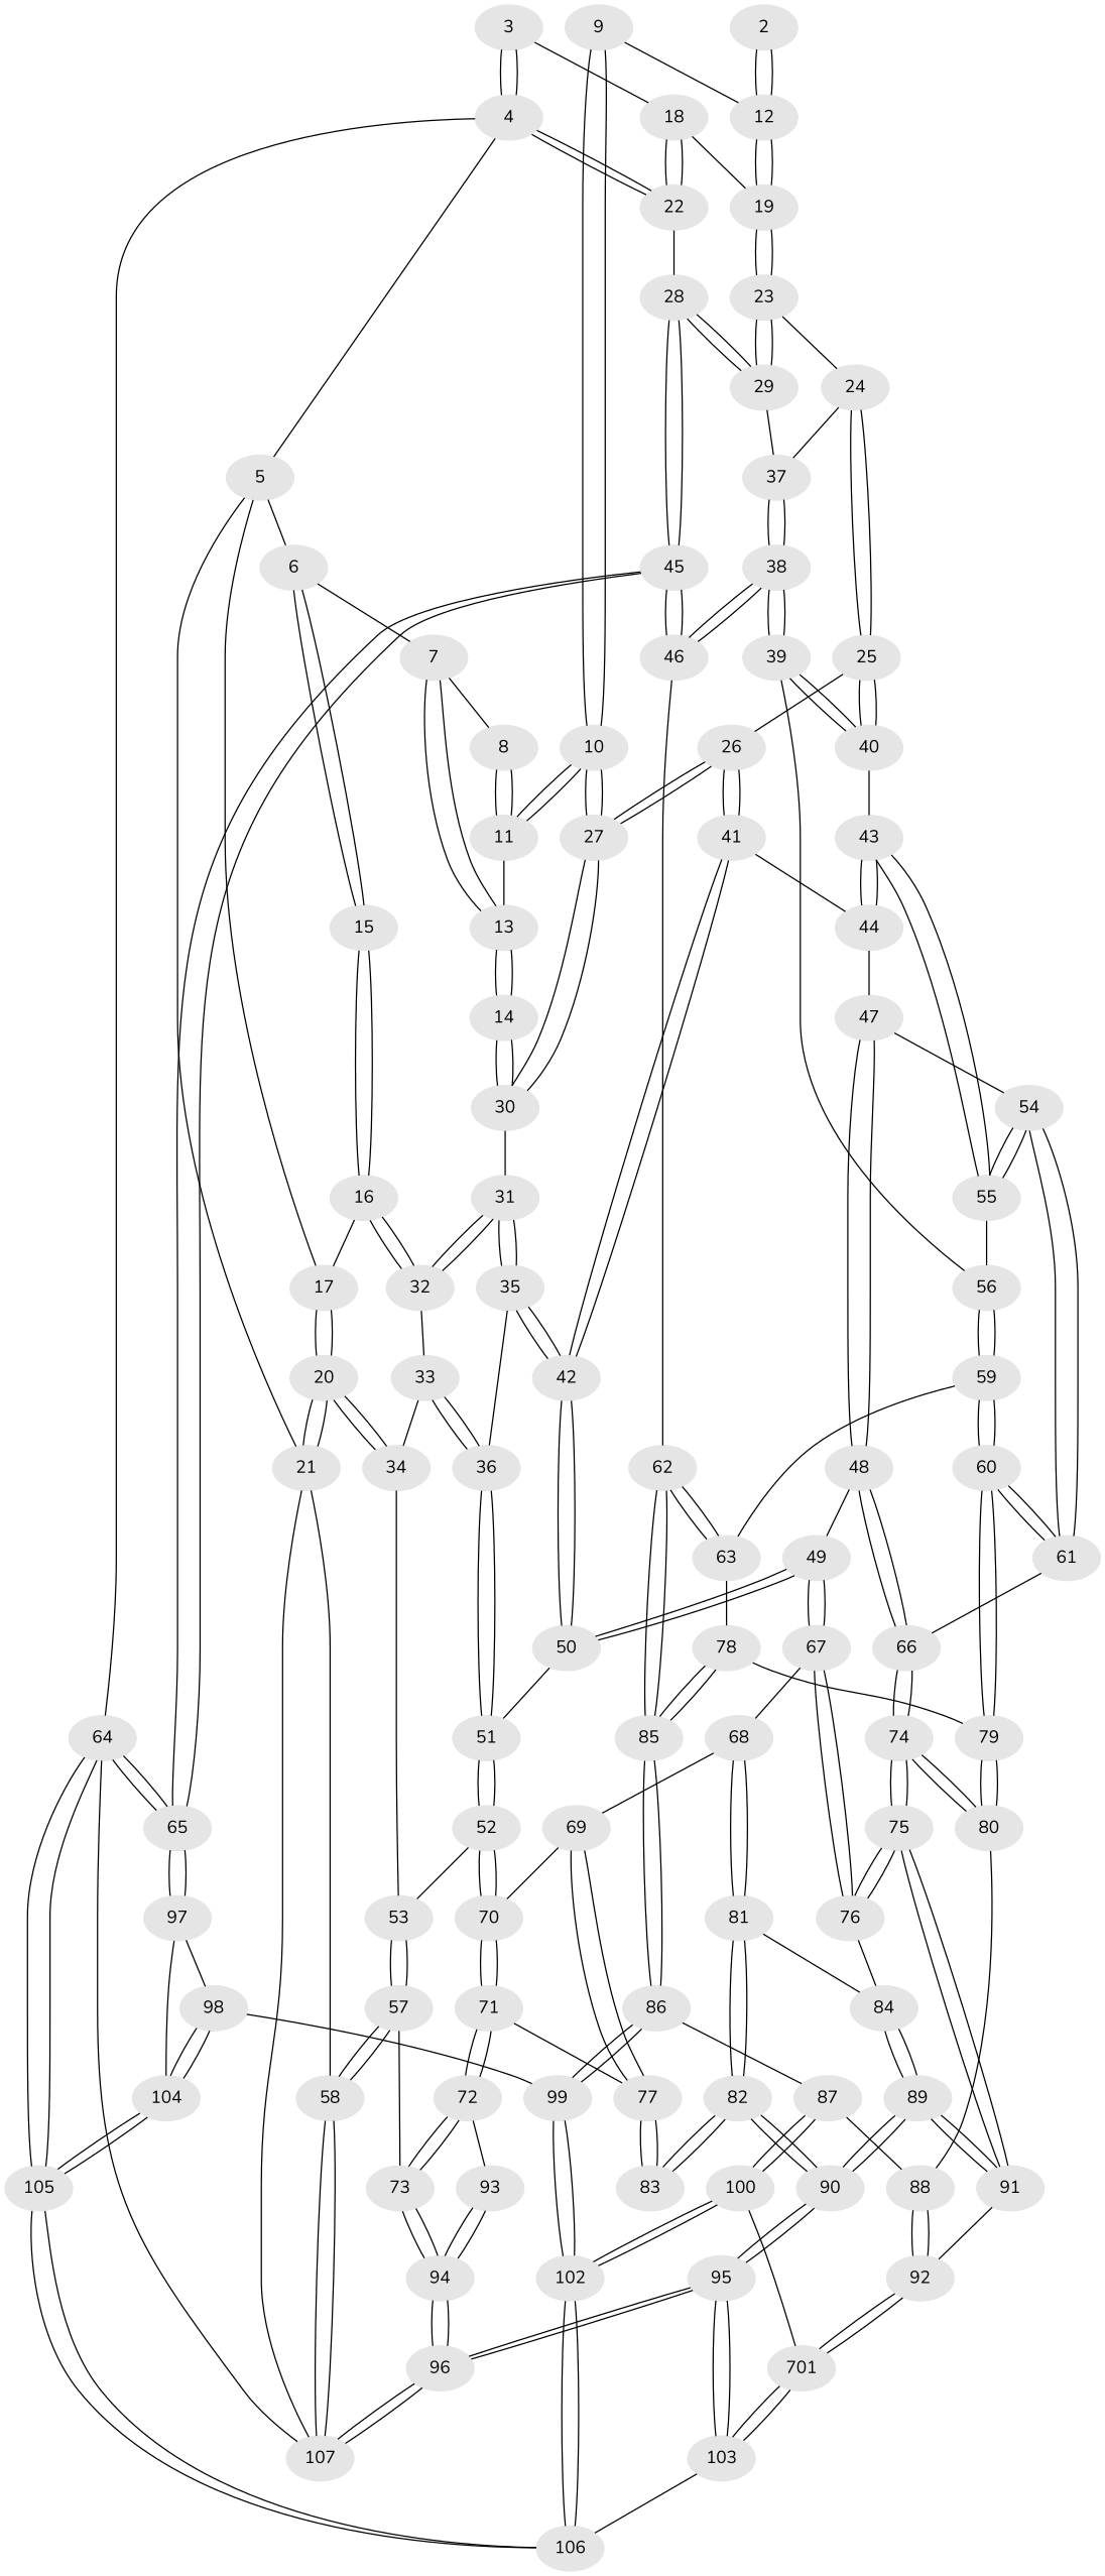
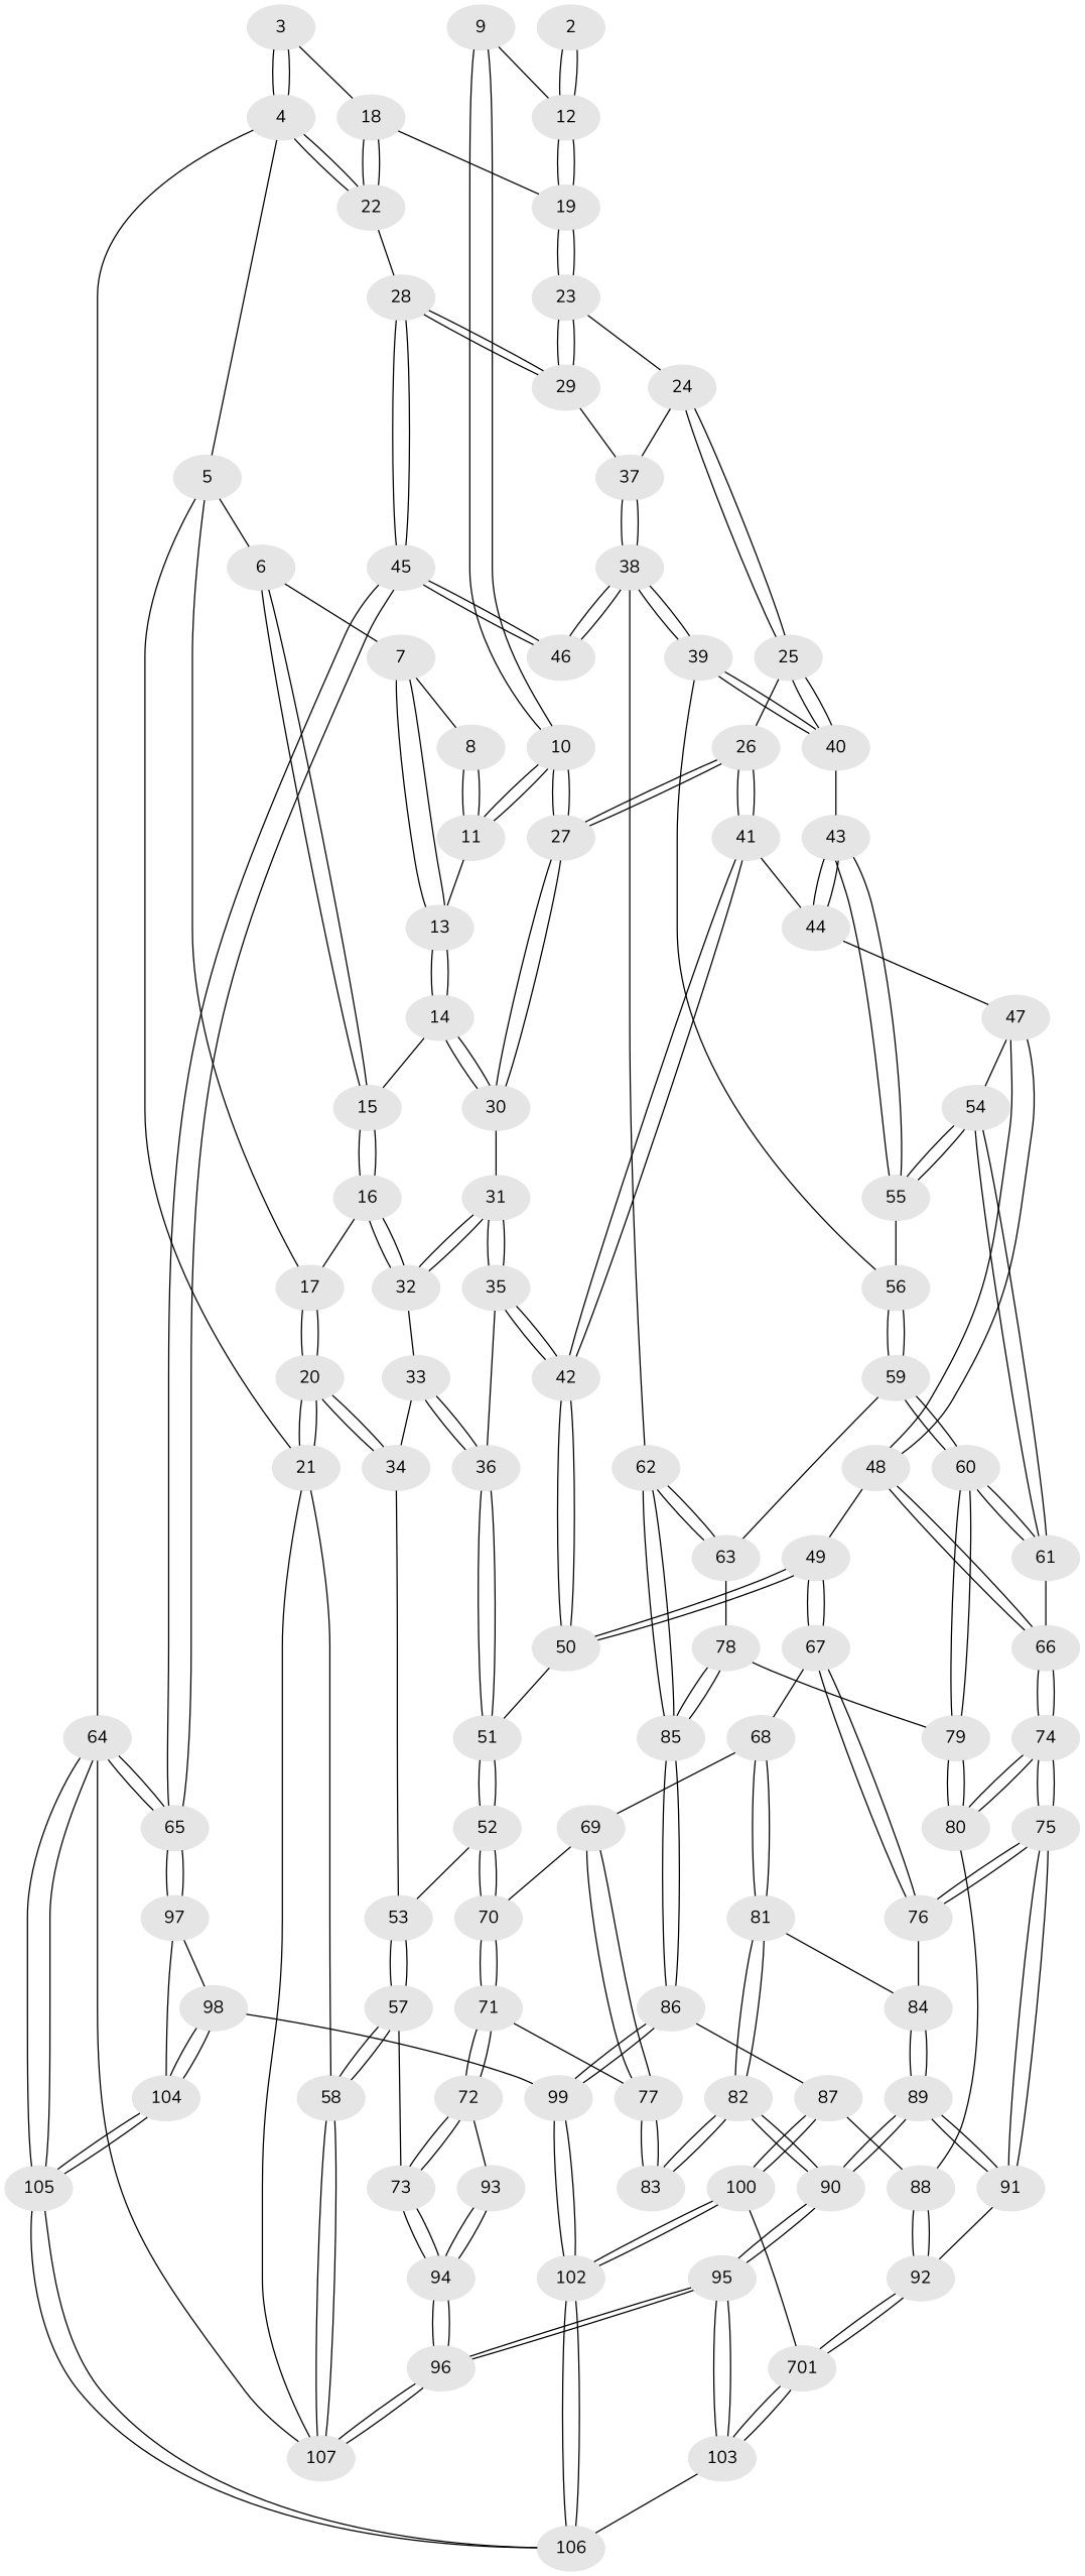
  graph {
    fontname=Nunito
    node [color=gray90 fontname=Nunito style=filled]
    edge [fontname=Nunito]
    2
    12
    9
    10
    3
    4
    18
    19
    5
    22
    64
    6
    17
    21
    28
    107
    65
    105
    7
    15
    20
    58
    8
    13
    16
    11
    14
    27
    30
    23
    31
    32
    33
    34
    24
    29
    53
    45
    25
    37
    26
    40
    38
    41
    43
    42
    44
    46
    35
    36
    51
    57
    50
    52
    39
    56
    62
    59
    55
    47
    48
    54
    97
    63
    85
    49
    66
    61
    67
    74
    68
    76
    70
    71
    73
    60
    94
    79
    78
    80
    86
    106
    98
    104
    75
    69
    81
    84
    77
    82
    83
    72
    93
    96
    91
    88
    92
    89
    90
    95
    87
    99
    100
    102
    n105 [label=701]
    103
    2 -- 12
    2 -- 12
    12 -- 19
    12 -- 19
    9 -- 12
    9 -- 10
    9 -- 10
    10 -- 11
    10 -- 11
    10 -- 27
    10 -- 27
    3 -- 4
    3 -- 4
    3 -- 18
    4 -- 5
    4 -- 22
    4 -- 22
    4 -- 64
    18 -- 19
    18 -- 22
    18 -- 22
    19 -- 23
    19 -- 23
    5 -- 6
    5 -- 17
    5 -- 21
    22 -- 28
    64 -- 107
    64 -- 65
    64 -- 65
    64 -- 105
    64 -- 105
    6 -- 7
    6 -- 15
    6 -- 15
    17 -- 20
    17 -- 20
    21 -- 107
    21 -- 58
    28 -- 29
    28 -- 29
    28 -- 45
    28 -- 45
    65 -- 97
    65 -- 97
    105 -- 106
    105 -- 106
    7 -- 8
    7 -- 13
    7 -- 13
    15 -- 16
    15 -- 16
    20 -- 21
    20 -- 21
    20 -- 34
    20 -- 34
    58 -- 107
    58 -- 107
    8 -- 11
    8 -- 11
    13 -- 14
    13 -- 14
    16 -- 17
    16 -- 32
    16 -- 32
    11 -- 13
+   14 -- 15
    14 -- 30
    14 -- 30
    27 -- 30
    27 -- 30
    30 -- 31
    23 -- 24
    23 -- 29
    23 -- 29
    31 -- 32
    31 -- 32
    31 -- 35
    31 -- 35
    32 -- 33
    33 -- 34
    33 -- 36
    33 -- 36
    34 -- 53
    24 -- 25
    24 -- 25
    24 -- 37
    29 -- 37
    53 -- 57
    53 -- 57
    45 -- 65
    45 -- 65
    45 -- 46
    45 -- 46
    25 -- 26
    25 -- 40
    25 -- 40
    37 -- 38
    37 -- 38
    26 -- 27
    26 -- 27
    26 -- 41
    26 -- 41
    40 -- 43
    38 -- 46
    38 -- 46
    38 -- 39
    38 -- 39
    41 -- 42
    41 -- 42
    41 -- 44
    43 -- 44
    43 -- 44
    43 -- 55
    43 -- 55
    42 -- 50
    42 -- 50
    44 -- 47
-   46 -- 62
+   38 -- 62
    35 -- 42
    35 -- 42
    35 -- 36
    36 -- 51
    36 -- 51
    51 -- 52
    51 -- 52
    57 -- 58
    57 -- 58
    57 -- 73
    50 -- 51
    52 -- 53
    52 -- 70
    52 -- 70
    39 -- 40
    39 -- 40
    39 -- 56
    56 -- 59
    56 -- 59
    62 -- 63
    62 -- 63
    62 -- 85
    62 -- 85
    59 -- 63
    59 -- 60
    59 -- 60
    55 -- 56
    47 -- 48
    47 -- 48
    47 -- 54
    48 -- 49
    48 -- 66
    48 -- 66
    54 -- 55
    54 -- 55
    54 -- 61
    54 -- 61
    97 -- 98
    97 -- 104
    63 -- 78
    85 -- 86
    85 -- 86
    49 -- 50
    49 -- 50
    49 -- 67
    49 -- 67
    66 -- 74
    66 -- 74
    61 -- 66
    67 -- 68
    67 -- 76
    67 -- 76
    74 -- 80
    74 -- 80
    74 -- 75
    74 -- 75
    68 -- 69
    68 -- 81
    68 -- 81
    76 -- 84
    70 -- 71
    70 -- 71
    71 -- 77
    71 -- 72
    71 -- 72
    73 -- 94
    73 -- 94
    60 -- 61
    60 -- 61
    60 -- 79
    60 -- 79
    94 -- 96
    94 -- 96
    79 -- 80
    79 -- 80
    78 -- 85
    78 -- 85
    78 -- 79
    80 -- 88
    86 -- 87
    86 -- 99
    86 -- 99
    98 -- 104
    98 -- 104
    98 -- 99
    104 -- 105
    104 -- 105
    75 -- 76
    75 -- 76
    75 -- 91
    75 -- 91
    69 -- 70
    69 -- 77
    69 -- 77
    81 -- 84
    81 -- 82
    81 -- 82
    84 -- 89
    84 -- 89
    77 -- 83
    77 -- 83
    82 -- 83
    82 -- 83
    82 -- 90
    82 -- 90
    72 -- 73
    72 -- 73
    72 -- 93
    93 -- 94
    93 -- 94
    96 -- 107
    96 -- 107
    91 -- 92
    88 -- 92
    88 -- 92
    92 -- n105
    92 -- n105
    89 -- 91
    89 -- 91
    89 -- 90
    89 -- 90
    90 -- 95
    90 -- 95
    95 -- 96
    95 -- 96
    95 -- 103
    95 -- 103
    87 -- 88
    87 -- 100
    87 -- 100
    99 -- 102
    99 -- 102
    100 -- 102
    100 -- 102
    100 -- n105
    102 -- 106
    102 -- 106
    n105 -- 103
    n105 -- 103
    103 -- 106
  }
